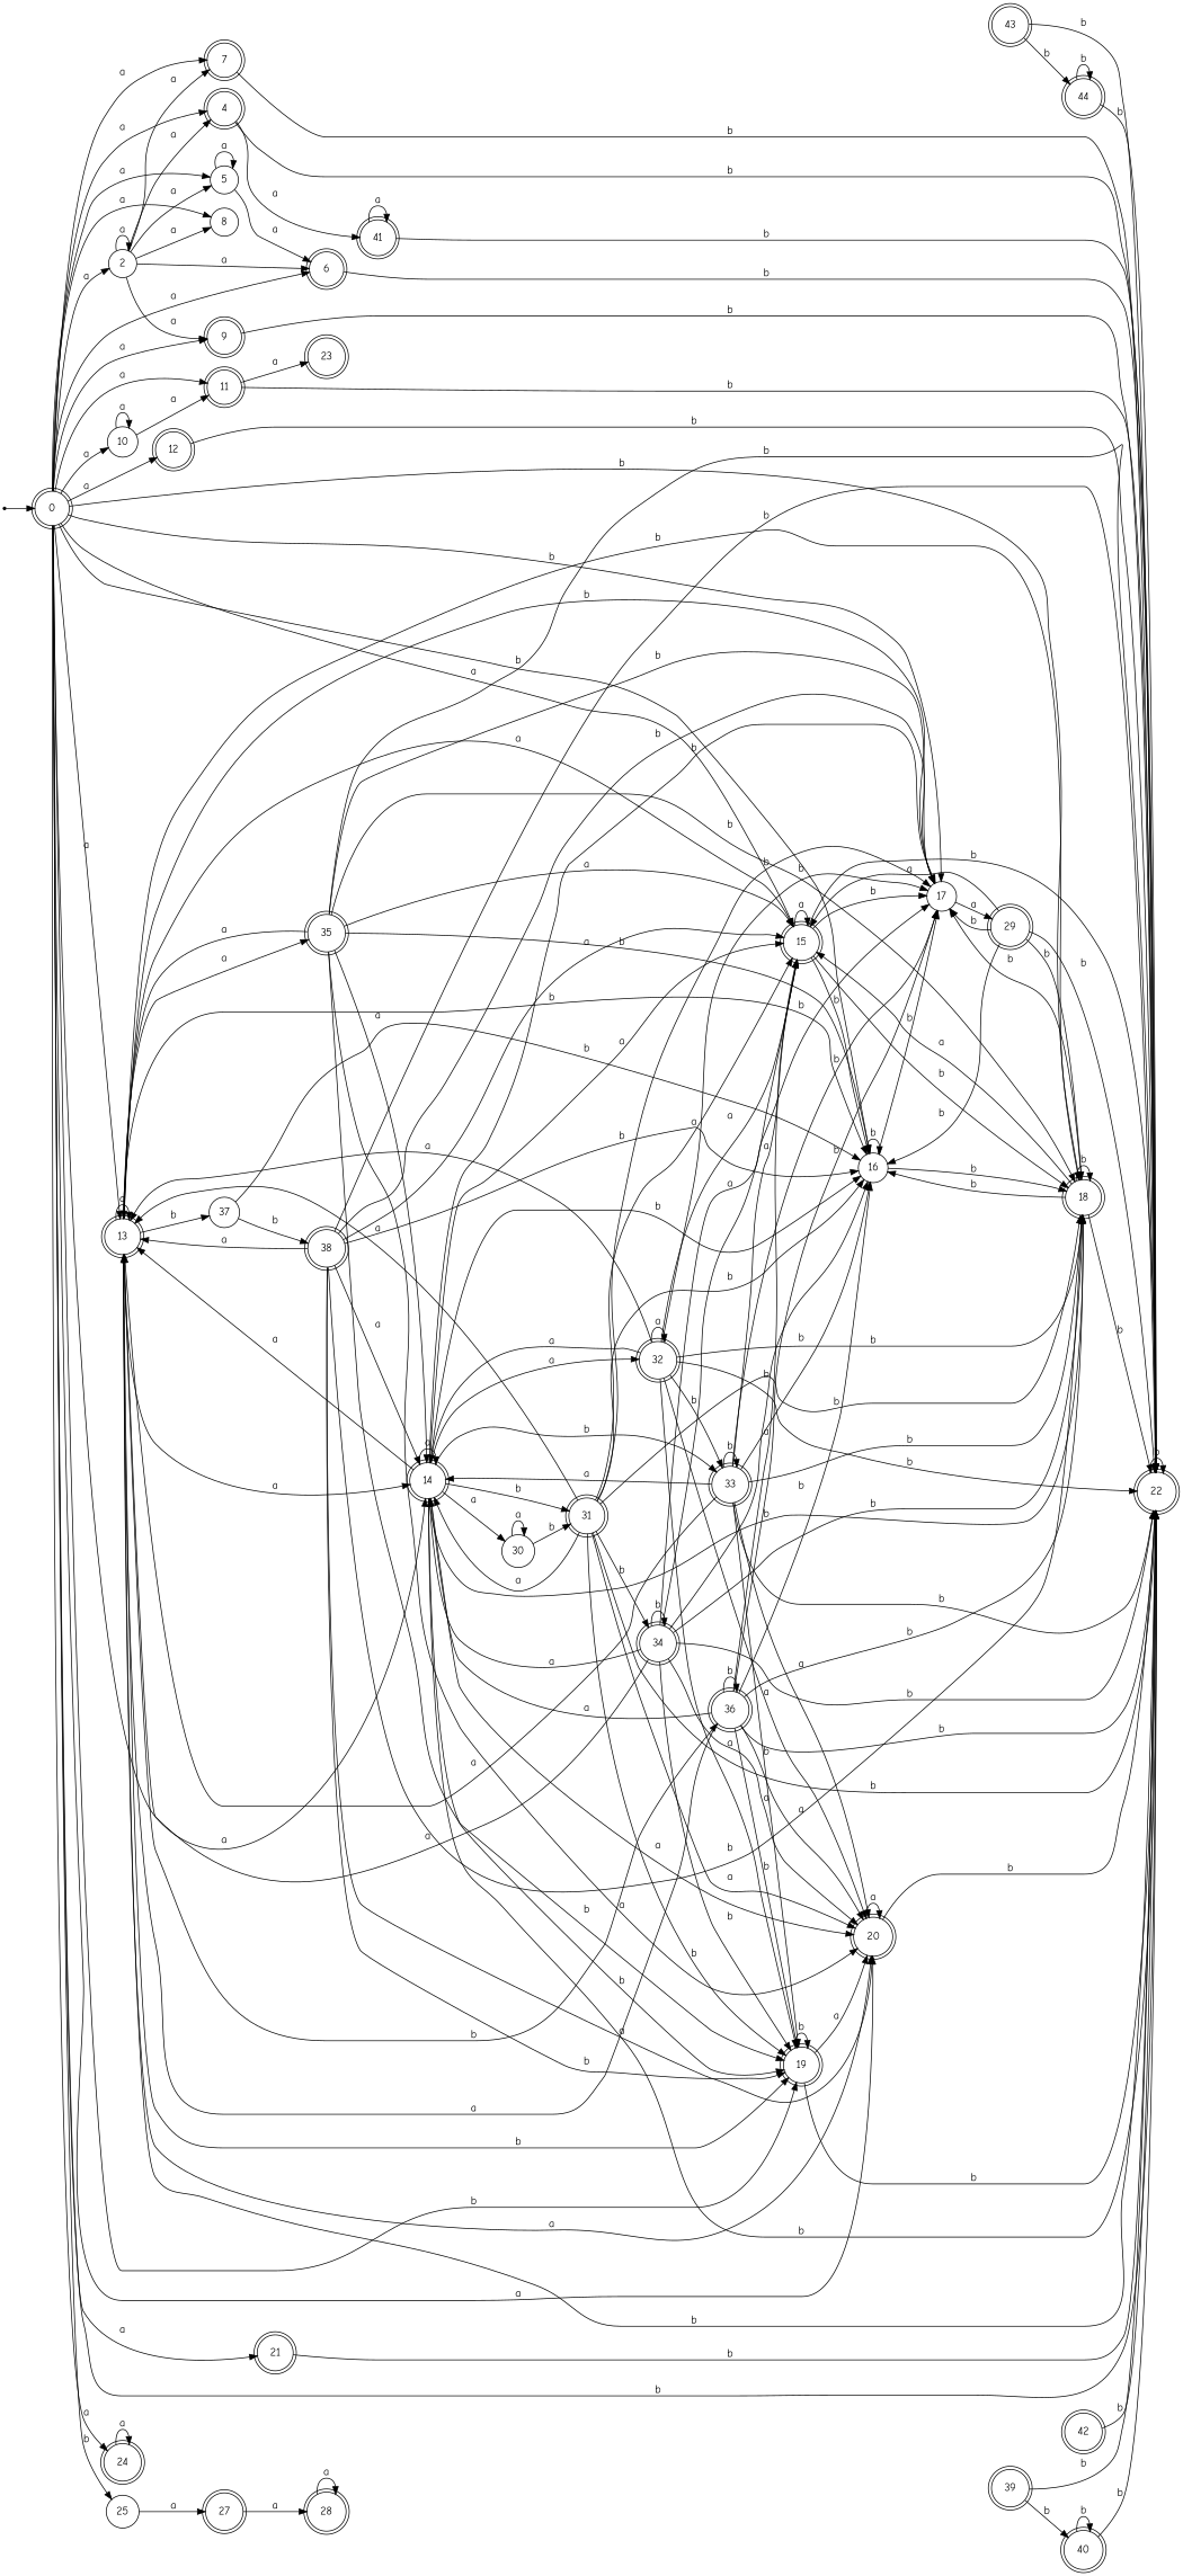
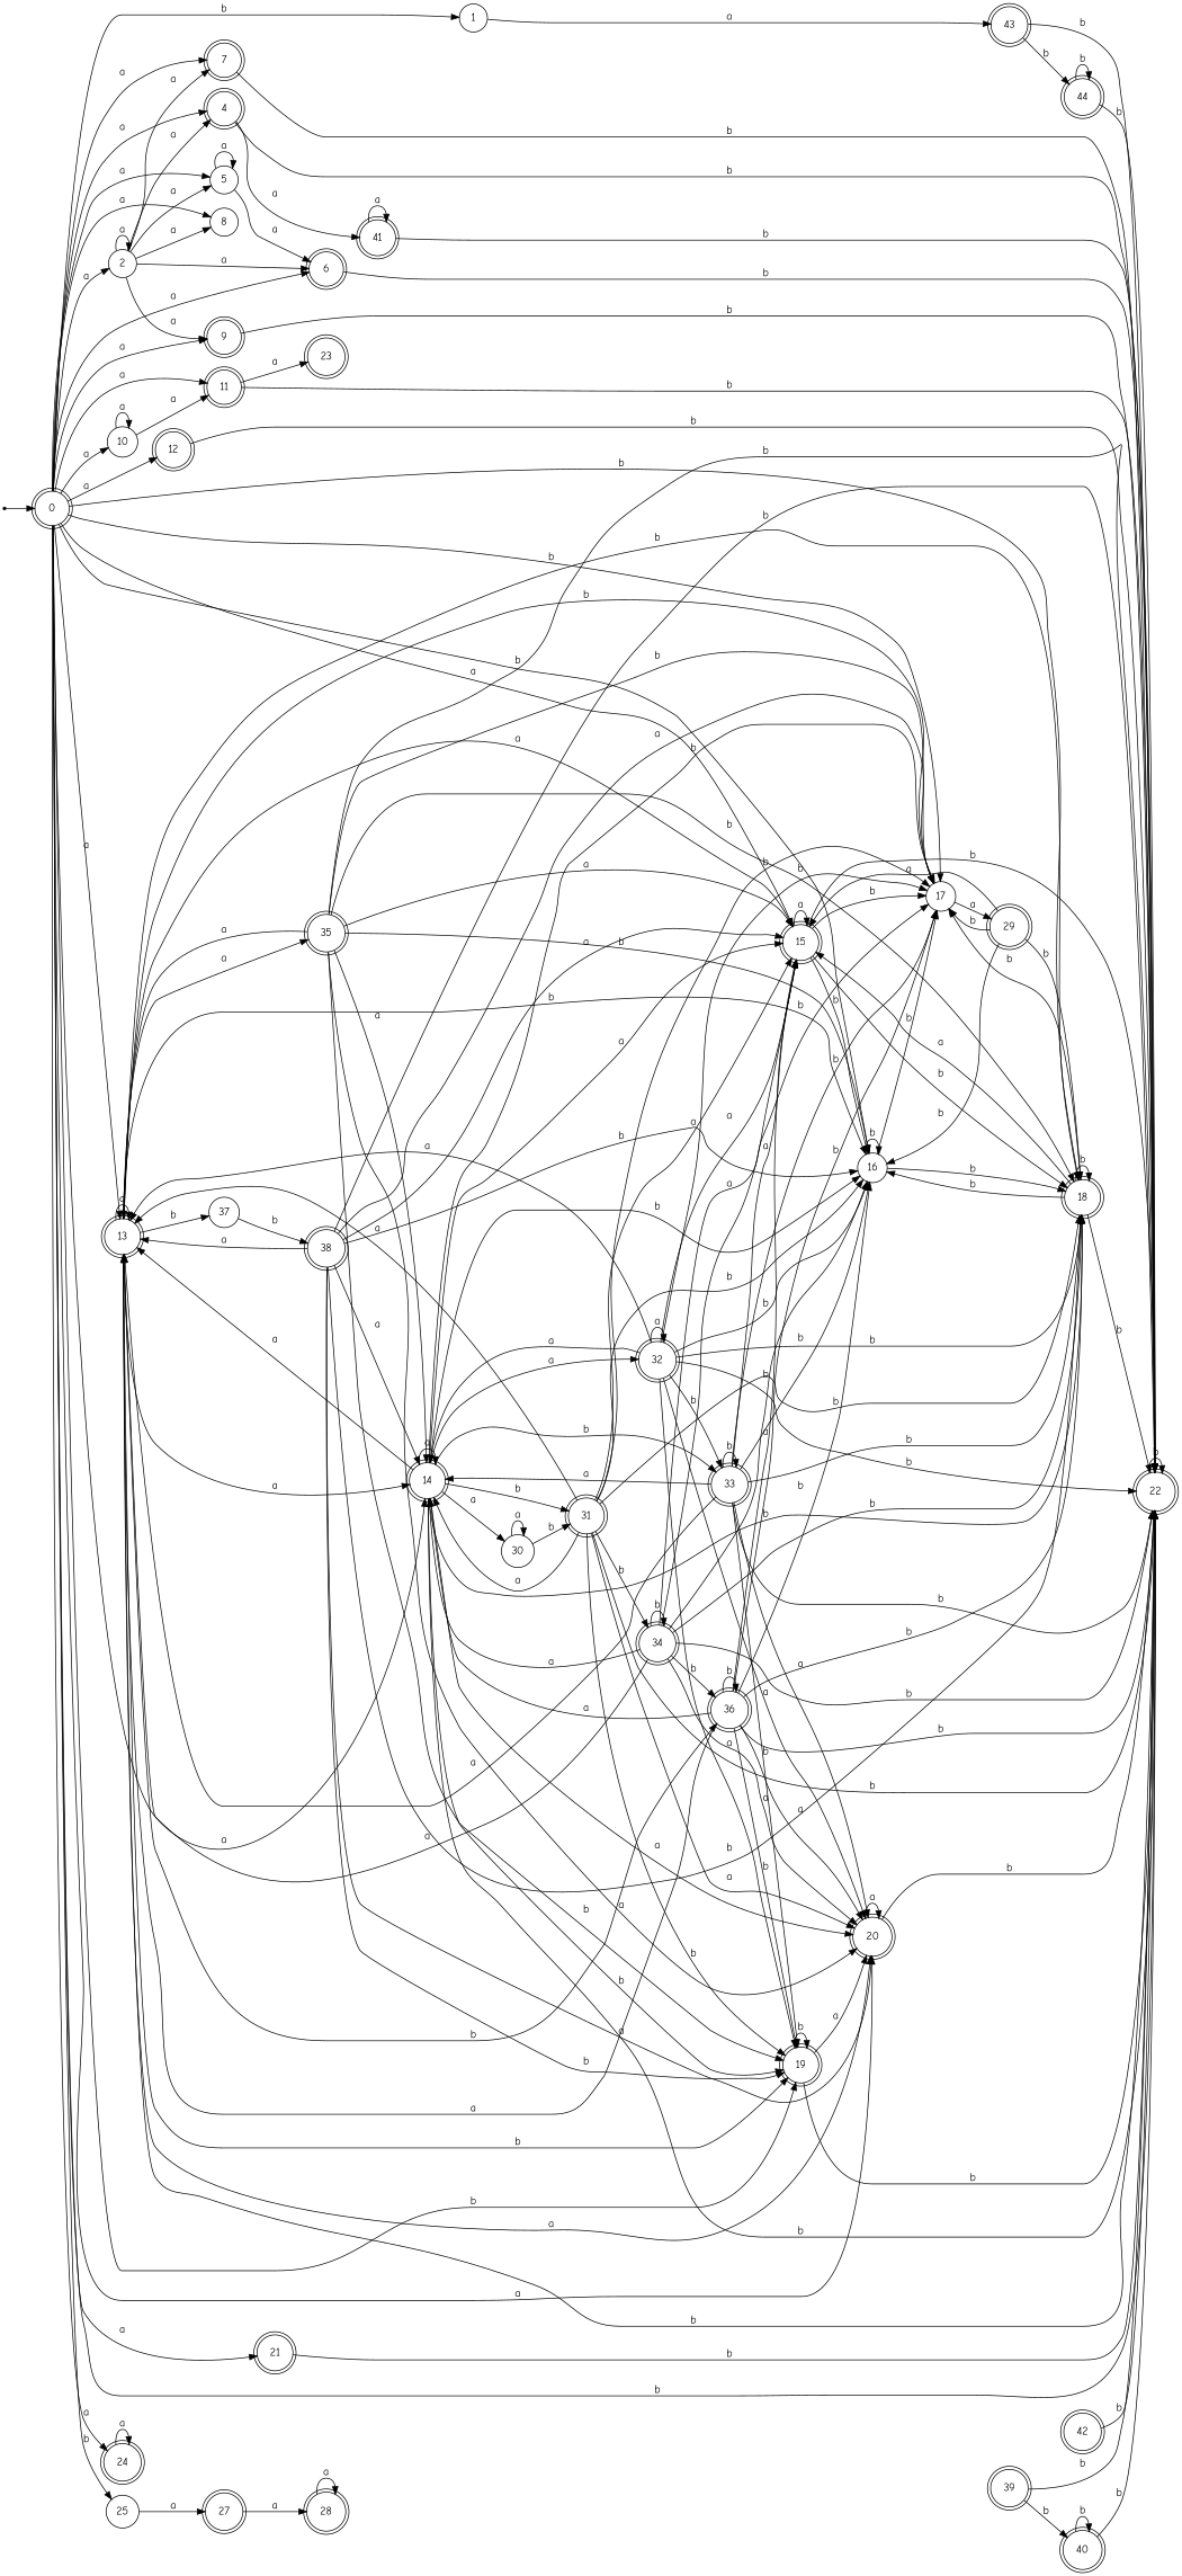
  digraph {
    fontname="Comic Neue"
    rankdir=LR
    node [fontname="Comic Neue" shape=doublecircle]
    edge [fontname="Comic Neue"]
    dummy0 [shape=point]
    0
+   1 [shape=circle]
    2 [shape=circle]
    4
    5 [shape=circle]
    6
    7
    8 [shape=circle]
    9
    10 [shape=circle]
    11
    12
    13
    14
    15
    16 [shape=circle]
    17 [shape=circle]
    18
    19
    20
    21
    22
    24
    25 [shape=circle]
    43
    41
    23
    35
    36
    37 [shape=circle]
    30 [shape=circle]
    31
    32
    33
    29
    27
    44
    42
    39
    40
    38
    34
    28
    dummy0 -> 0
+   0 -> 1 [label=b]
    0 -> 2 [label=a]
    0 -> 4 [label=a]
    0 -> 5 [label=a]
    0 -> 6 [label=a]
    0 -> 7 [label=a]
    0 -> 8 [label=a]
    0 -> 9 [label=a]
    0 -> 10 [label=a]
    0 -> 11 [label=a]
    0 -> 12 [label=a]
    0 -> 13 [label=a]
    0 -> 14 [label=a]
    0 -> 15 [label=a]
    0 -> 16 [label=b]
    0 -> 17 [label=b]
    0 -> 18 [label=b]
    0 -> 19 [label=b]
    0 -> 20 [label=a]
    0 -> 21 [label=a]
    0 -> 22 [label=b]
    0 -> 24 [label=a]
    0 -> 25 [label=b]
+   1 -> 43 [label=a]
    2 -> 2 [label=a]
    2 -> 4 [label=a]
    2 -> 5 [label=a]
    2 -> 6 [label=a]
    2 -> 7 [label=a]
    2 -> 8 [label=a]
    2 -> 9 [label=a]
    4 -> 22 [label=b]
    4 -> 41 [label=a]
    5 -> 5 [label=a]
    5 -> 6 [label=a]
    6 -> 22 [label=b]
    7 -> 22 [label=b]
    9 -> 22 [label=b]
    10 -> 10 [label=a]
    10 -> 11 [label=a]
    11 -> 22 [label=b]
    11 -> 23 [label=a]
    12 -> 22 [label=b]
    13 -> 13 [label=a]
    13 -> 14 [label=a]
    13 -> 15 [label=a]
    13 -> 16 [label=b]
    13 -> 17 [label=b]
    13 -> 18 [label=b]
    13 -> 19 [label=b]
    13 -> 20 [label=a]
    13 -> 22 [label=b]
    13 -> 35 [label=a]
    13 -> 36 [label=b]
    13 -> 37 [label=b]
    14 -> 13 [label=a]
    14 -> 14 [label=a]
    14 -> 15 [label=a]
    14 -> 16 [label=b]
    14 -> 17 [label=b]
    14 -> 18 [label=b]
    14 -> 19 [label=b]
    14 -> 20 [label=a]
    14 -> 22 [label=b]
    14 -> 30 [label=a]
    14 -> 31 [label=b]
    14 -> 32 [label=a]
    14 -> 33 [label=b]
    15 -> 15 [label=a]
    15 -> 16 [label=b]
    15 -> 17 [label=b]
    15 -> 18 [label=b]
    15 -> 22 [label=b]
    16 -> 16 [label=b]
    16 -> 17 [label=b]
    16 -> 18 [label=b]
    17 -> 29 [label=a]
    18 -> 15 [label=a]
    18 -> 16 [label=b]
    18 -> 17 [label=b]
    18 -> 18 [label=b]
    18 -> 22 [label=b]
    19 -> 19 [label=b]
    19 -> 20 [label=a]
    19 -> 22 [label=b]
    20 -> 20 [label=a]
    20 -> 22 [label=b]
    21 -> 22 [label=b]
    22 -> 22 [label=b]
    24 -> 24 [label=a]
    25 -> 27 [label=a]
    43 -> 22 [label=b]
    43 -> 44 [label=b]
    41 -> 22 [label=b]
    41 -> 41 [label=a]
    35 -> 13 [label=a]
    35 -> 14 [label=a]
    35 -> 15 [label=a]
    35 -> 16 [label=b]
    35 -> 17 [label=b]
    35 -> 18 [label=b]
    35 -> 19 [label=b]
    35 -> 20 [label=a]
    35 -> 22 [label=b]
    36 -> 13 [label=a]
    36 -> 14 [label=a]
    36 -> 15 [label=a]
    36 -> 16 [label=b]
    36 -> 17 [label=b]
    36 -> 18 [label=b]
    36 -> 19 [label=b]
    36 -> 20 [label=a]
    36 -> 22 [label=b]
    36 -> 36 [label=b]
    37 -> 38 [label=b]
    30 -> 30 [label=a]
    30 -> 31 [label=b]
    31 -> 13 [label=a]
    31 -> 14 [label=a]
    31 -> 15 [label=a]
    31 -> 16 [label=b]
    31 -> 17 [label=b]
    31 -> 18 [label=b]
    31 -> 19 [label=b]
    31 -> 20 [label=a]
    31 -> 22 [label=b]
    31 -> 34 [label=b]
    32 -> 13 [label=a]
    32 -> 14 [label=a]
    32 -> 15 [label=a]
-   37 -> 16 [label=b]
+   32 -> 16 [label=b]
    32 -> 17 [label=b]
    32 -> 18 [label=b]
    32 -> 19 [label=a]
    32 -> 20 [label=a]
    32 -> 22 [label=b]
    32 -> 32 [label=a]
    32 -> 33 [label=b]
    33 -> 13 [label=a]
    33 -> 14 [label=a]
    33 -> 15 [label=a]
    33 -> 16 [label=b]
    33 -> 17 [label=b]
    33 -> 18 [label=b]
    33 -> 19 [label=b]
    33 -> 20 [label=a]
    33 -> 22 [label=b]
    33 -> 33 [label=b]
    29 -> 15 [label=a]
    29 -> 16 [label=b]
    29 -> 17 [label=b]
    29 -> 18 [label=b]
-   29 -> 22 [label=b]
    27 -> 28 [label=a]
    44 -> 22 [label=b]
    44 -> 44 [label=b]
    42 -> 22 [label=b]
    39 -> 22 [label=b]
    39 -> 40 [label=b]
    40 -> 22 [label=b]
    40 -> 40 [label=b]
    38 -> 13 [label=a]
    38 -> 14 [label=a]
    38 -> 15 [label=a]
    38 -> 16 [label=b]
-   38 -> 17 [label=b]
+   38 -> 17 [label=a]
    38 -> 18 [label=b]
    38 -> 19 [label=b]
    38 -> 20 [label=a]
    38 -> 22 [label=b]
    34 -> 13 [label=a]
    34 -> 14 [label=a]
    34 -> 15 [label=a]
    34 -> 16 [label=b]
    34 -> 17 [label=b]
    34 -> 18 [label=b]
-   34 -> 19 [label=b]
+   34 -> 36 [label=b]
    34 -> 20 [label=a]
    34 -> 22 [label=b]
    34 -> 34 [label=b]
    28 -> 28 [label=a]
  }
